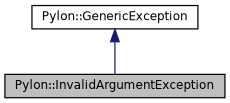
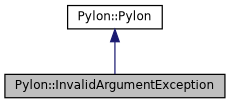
  digraph {
    node [color=black fontname=Helvetica fontsize=10 shape=record style=filled]
    n1 [fillcolor=grey75 fontcolor=black height=0.2 label="Pylon::InvalidArgumentException" width=0.4]
-   n2 [fillcolor=white height=0.2 label="Pylon::GenericException" width=0.4]
+   n2 [fillcolor=white height=0.2 label="Pylon::Pylon" width=0.4]
    n2 -> n1 [color=midnightblue dir=back fontname=Helvetica fontsize=10 labelfontname=Helvetica labelfontsize=10 style=solid]
  }
